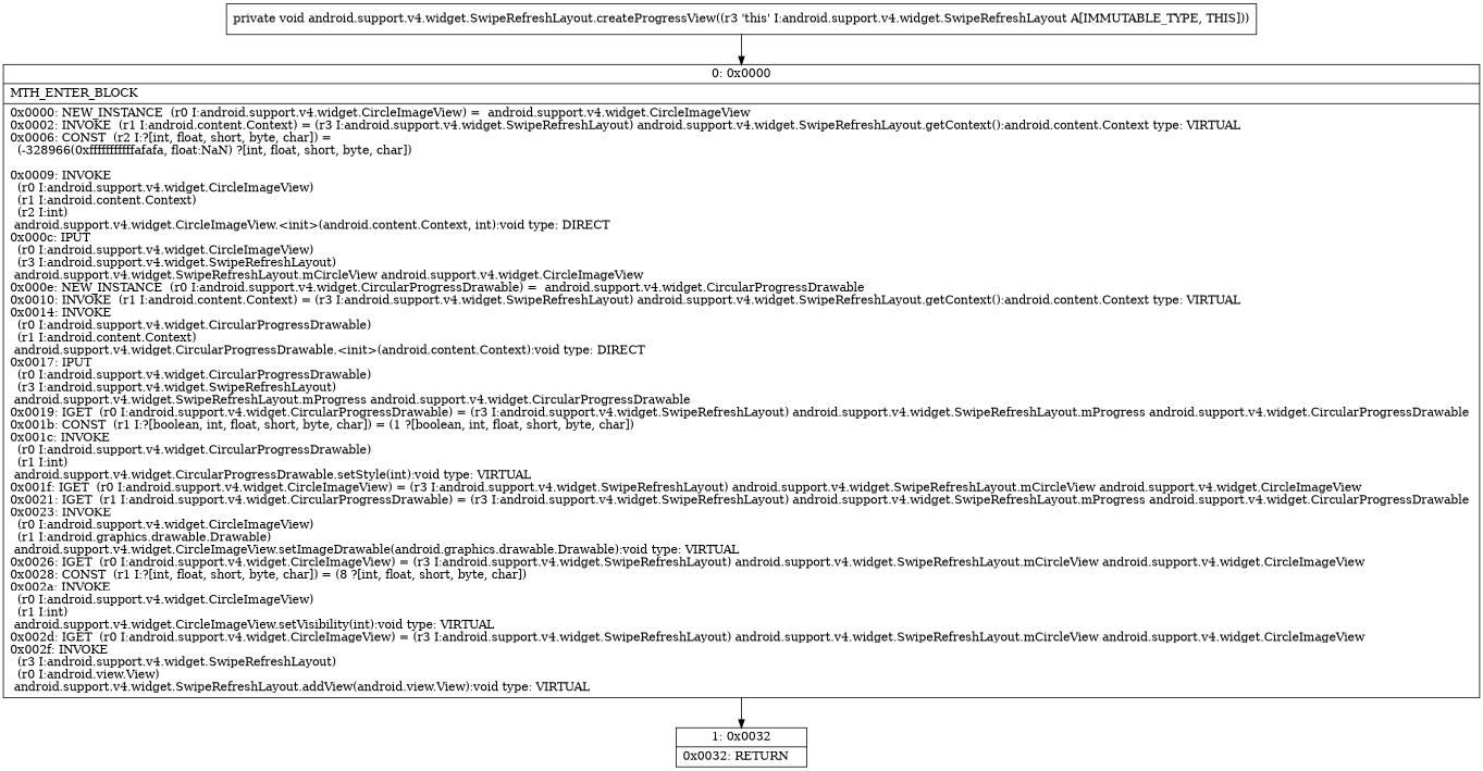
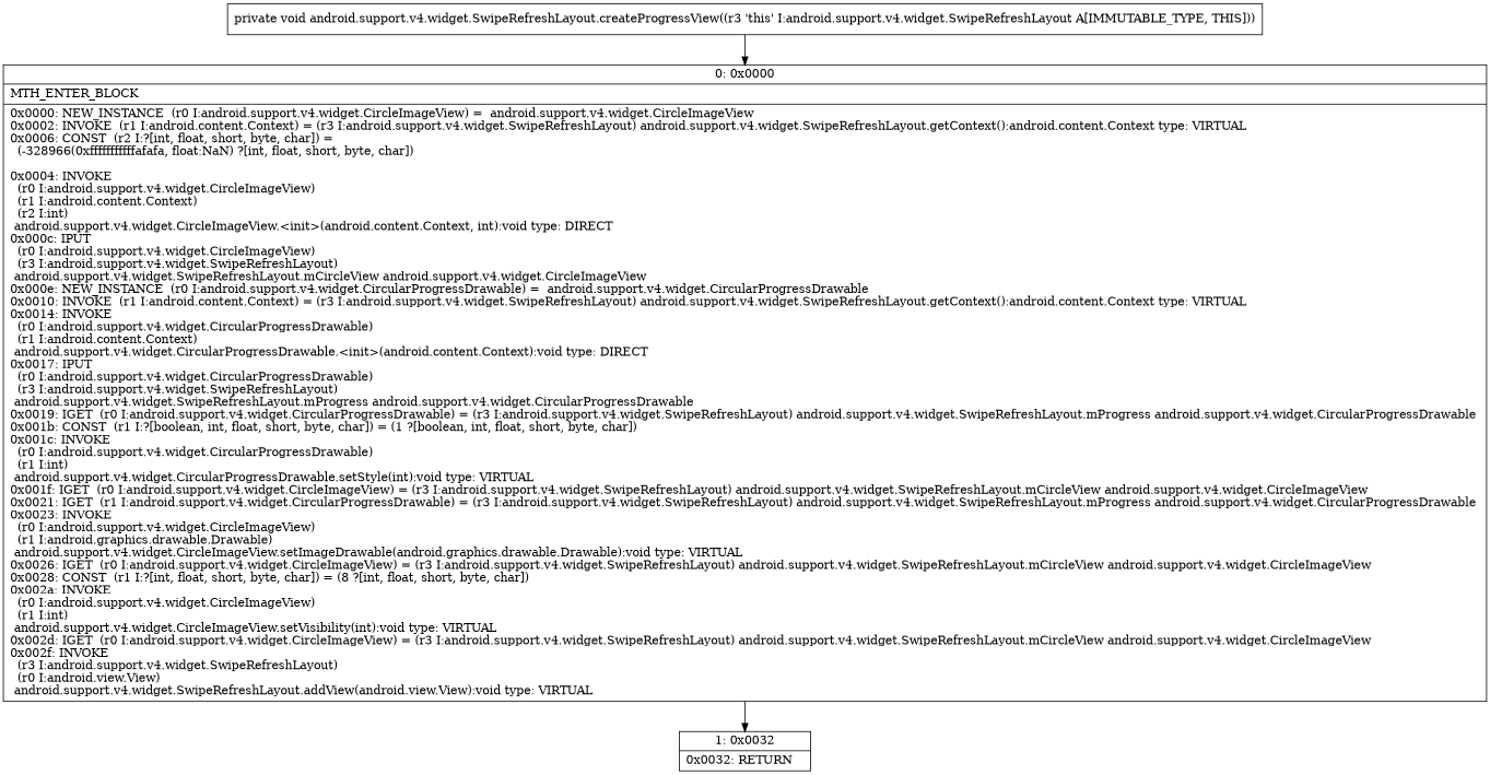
  digraph {
    node [shape=record]
-   n1 [label="{0\:\ 0x0000|MTH_ENTER_BLOCK\l|0x0000: NEW_INSTANCE  (r0 I:android.support.v4.widget.CircleImageView) =  android.support.v4.widget.CircleImageView \l0x0002: INVOKE  (r1 I:android.content.Context) = (r3 I:android.support.v4.widget.SwipeRefreshLayout) android.support.v4.widget.SwipeRefreshLayout.getContext():android.content.Context type: VIRTUAL \l0x0006: CONST  (r2 I:?[int, float, short, byte, char]) = \l  (\-328966(0xfffffffffffafafa, float:NaN) ?[int, float, short, byte, char])\l \l0x0009: INVOKE  \l  (r0 I:android.support.v4.widget.CircleImageView)\l  (r1 I:android.content.Context)\l  (r2 I:int)\l android.support.v4.widget.CircleImageView.\<init\>(android.content.Context, int):void type: DIRECT \l0x000c: IPUT  \l  (r0 I:android.support.v4.widget.CircleImageView)\l  (r3 I:android.support.v4.widget.SwipeRefreshLayout)\l android.support.v4.widget.SwipeRefreshLayout.mCircleView android.support.v4.widget.CircleImageView \l0x000e: NEW_INSTANCE  (r0 I:android.support.v4.widget.CircularProgressDrawable) =  android.support.v4.widget.CircularProgressDrawable \l0x0010: INVOKE  (r1 I:android.content.Context) = (r3 I:android.support.v4.widget.SwipeRefreshLayout) android.support.v4.widget.SwipeRefreshLayout.getContext():android.content.Context type: VIRTUAL \l0x0014: INVOKE  \l  (r0 I:android.support.v4.widget.CircularProgressDrawable)\l  (r1 I:android.content.Context)\l android.support.v4.widget.CircularProgressDrawable.\<init\>(android.content.Context):void type: DIRECT \l0x0017: IPUT  \l  (r0 I:android.support.v4.widget.CircularProgressDrawable)\l  (r3 I:android.support.v4.widget.SwipeRefreshLayout)\l android.support.v4.widget.SwipeRefreshLayout.mProgress android.support.v4.widget.CircularProgressDrawable \l0x0019: IGET  (r0 I:android.support.v4.widget.CircularProgressDrawable) = (r3 I:android.support.v4.widget.SwipeRefreshLayout) android.support.v4.widget.SwipeRefreshLayout.mProgress android.support.v4.widget.CircularProgressDrawable \l0x001b: CONST  (r1 I:?[boolean, int, float, short, byte, char]) = (1 ?[boolean, int, float, short, byte, char]) \l0x001c: INVOKE  \l  (r0 I:android.support.v4.widget.CircularProgressDrawable)\l  (r1 I:int)\l android.support.v4.widget.CircularProgressDrawable.setStyle(int):void type: VIRTUAL \l0x001f: IGET  (r0 I:android.support.v4.widget.CircleImageView) = (r3 I:android.support.v4.widget.SwipeRefreshLayout) android.support.v4.widget.SwipeRefreshLayout.mCircleView android.support.v4.widget.CircleImageView \l0x0021: IGET  (r1 I:android.support.v4.widget.CircularProgressDrawable) = (r3 I:android.support.v4.widget.SwipeRefreshLayout) android.support.v4.widget.SwipeRefreshLayout.mProgress android.support.v4.widget.CircularProgressDrawable \l0x0023: INVOKE  \l  (r0 I:android.support.v4.widget.CircleImageView)\l  (r1 I:android.graphics.drawable.Drawable)\l android.support.v4.widget.CircleImageView.setImageDrawable(android.graphics.drawable.Drawable):void type: VIRTUAL \l0x0026: IGET  (r0 I:android.support.v4.widget.CircleImageView) = (r3 I:android.support.v4.widget.SwipeRefreshLayout) android.support.v4.widget.SwipeRefreshLayout.mCircleView android.support.v4.widget.CircleImageView \l0x0028: CONST  (r1 I:?[int, float, short, byte, char]) = (8 ?[int, float, short, byte, char]) \l0x002a: INVOKE  \l  (r0 I:android.support.v4.widget.CircleImageView)\l  (r1 I:int)\l android.support.v4.widget.CircleImageView.setVisibility(int):void type: VIRTUAL \l0x002d: IGET  (r0 I:android.support.v4.widget.CircleImageView) = (r3 I:android.support.v4.widget.SwipeRefreshLayout) android.support.v4.widget.SwipeRefreshLayout.mCircleView android.support.v4.widget.CircleImageView \l0x002f: INVOKE  \l  (r3 I:android.support.v4.widget.SwipeRefreshLayout)\l  (r0 I:android.view.View)\l android.support.v4.widget.SwipeRefreshLayout.addView(android.view.View):void type: VIRTUAL \l}"]
+   n1 [label="{0\:\ 0x0000|MTH_ENTER_BLOCK\l|0x0000: NEW_INSTANCE  (r0 I:android.support.v4.widget.CircleImageView) =  android.support.v4.widget.CircleImageView \l0x0002: INVOKE  (r1 I:android.content.Context) = (r3 I:android.support.v4.widget.SwipeRefreshLayout) android.support.v4.widget.SwipeRefreshLayout.getContext():android.content.Context type: VIRTUAL \l0x0006: CONST  (r2 I:?[int, float, short, byte, char]) = \l  (\-328966(0xfffffffffffafafa, float:NaN) ?[int, float, short, byte, char])\l \l0x0004: INVOKE  \l  (r0 I:android.support.v4.widget.CircleImageView)\l  (r1 I:android.content.Context)\l  (r2 I:int)\l android.support.v4.widget.CircleImageView.\<init\>(android.content.Context, int):void type: DIRECT \l0x000c: IPUT  \l  (r0 I:android.support.v4.widget.CircleImageView)\l  (r3 I:android.support.v4.widget.SwipeRefreshLayout)\l android.support.v4.widget.SwipeRefreshLayout.mCircleView android.support.v4.widget.CircleImageView \l0x000e: NEW_INSTANCE  (r0 I:android.support.v4.widget.CircularProgressDrawable) =  android.support.v4.widget.CircularProgressDrawable \l0x0010: INVOKE  (r1 I:android.content.Context) = (r3 I:android.support.v4.widget.SwipeRefreshLayout) android.support.v4.widget.SwipeRefreshLayout.getContext():android.content.Context type: VIRTUAL \l0x0014: INVOKE  \l  (r0 I:android.support.v4.widget.CircularProgressDrawable)\l  (r1 I:android.content.Context)\l android.support.v4.widget.CircularProgressDrawable.\<init\>(android.content.Context):void type: DIRECT \l0x0017: IPUT  \l  (r0 I:android.support.v4.widget.CircularProgressDrawable)\l  (r3 I:android.support.v4.widget.SwipeRefreshLayout)\l android.support.v4.widget.SwipeRefreshLayout.mProgress android.support.v4.widget.CircularProgressDrawable \l0x0019: IGET  (r0 I:android.support.v4.widget.CircularProgressDrawable) = (r3 I:android.support.v4.widget.SwipeRefreshLayout) android.support.v4.widget.SwipeRefreshLayout.mProgress android.support.v4.widget.CircularProgressDrawable \l0x001b: CONST  (r1 I:?[boolean, int, float, short, byte, char]) = (1 ?[boolean, int, float, short, byte, char]) \l0x001c: INVOKE  \l  (r0 I:android.support.v4.widget.CircularProgressDrawable)\l  (r1 I:int)\l android.support.v4.widget.CircularProgressDrawable.setStyle(int):void type: VIRTUAL \l0x001f: IGET  (r0 I:android.support.v4.widget.CircleImageView) = (r3 I:android.support.v4.widget.SwipeRefreshLayout) android.support.v4.widget.SwipeRefreshLayout.mCircleView android.support.v4.widget.CircleImageView \l0x0021: IGET  (r1 I:android.support.v4.widget.CircularProgressDrawable) = (r3 I:android.support.v4.widget.SwipeRefreshLayout) android.support.v4.widget.SwipeRefreshLayout.mProgress android.support.v4.widget.CircularProgressDrawable \l0x0023: INVOKE  \l  (r0 I:android.support.v4.widget.CircleImageView)\l  (r1 I:android.graphics.drawable.Drawable)\l android.support.v4.widget.CircleImageView.setImageDrawable(android.graphics.drawable.Drawable):void type: VIRTUAL \l0x0026: IGET  (r0 I:android.support.v4.widget.CircleImageView) = (r3 I:android.support.v4.widget.SwipeRefreshLayout) android.support.v4.widget.SwipeRefreshLayout.mCircleView android.support.v4.widget.CircleImageView \l0x0028: CONST  (r1 I:?[int, float, short, byte, char]) = (8 ?[int, float, short, byte, char]) \l0x002a: INVOKE  \l  (r0 I:android.support.v4.widget.CircleImageView)\l  (r1 I:int)\l android.support.v4.widget.CircleImageView.setVisibility(int):void type: VIRTUAL \l0x002d: IGET  (r0 I:android.support.v4.widget.CircleImageView) = (r3 I:android.support.v4.widget.SwipeRefreshLayout) android.support.v4.widget.SwipeRefreshLayout.mCircleView android.support.v4.widget.CircleImageView \l0x002f: INVOKE  \l  (r3 I:android.support.v4.widget.SwipeRefreshLayout)\l  (r0 I:android.view.View)\l android.support.v4.widget.SwipeRefreshLayout.addView(android.view.View):void type: VIRTUAL \l}"]
    n2 [label="{1\:\ 0x0032|0x0032: RETURN   \l}"]
    n3 [label="{private void android.support.v4.widget.SwipeRefreshLayout.createProgressView((r3 'this' I:android.support.v4.widget.SwipeRefreshLayout A[IMMUTABLE_TYPE, THIS])) }"]
    n1 -> n2
    n3 -> n1
  }
